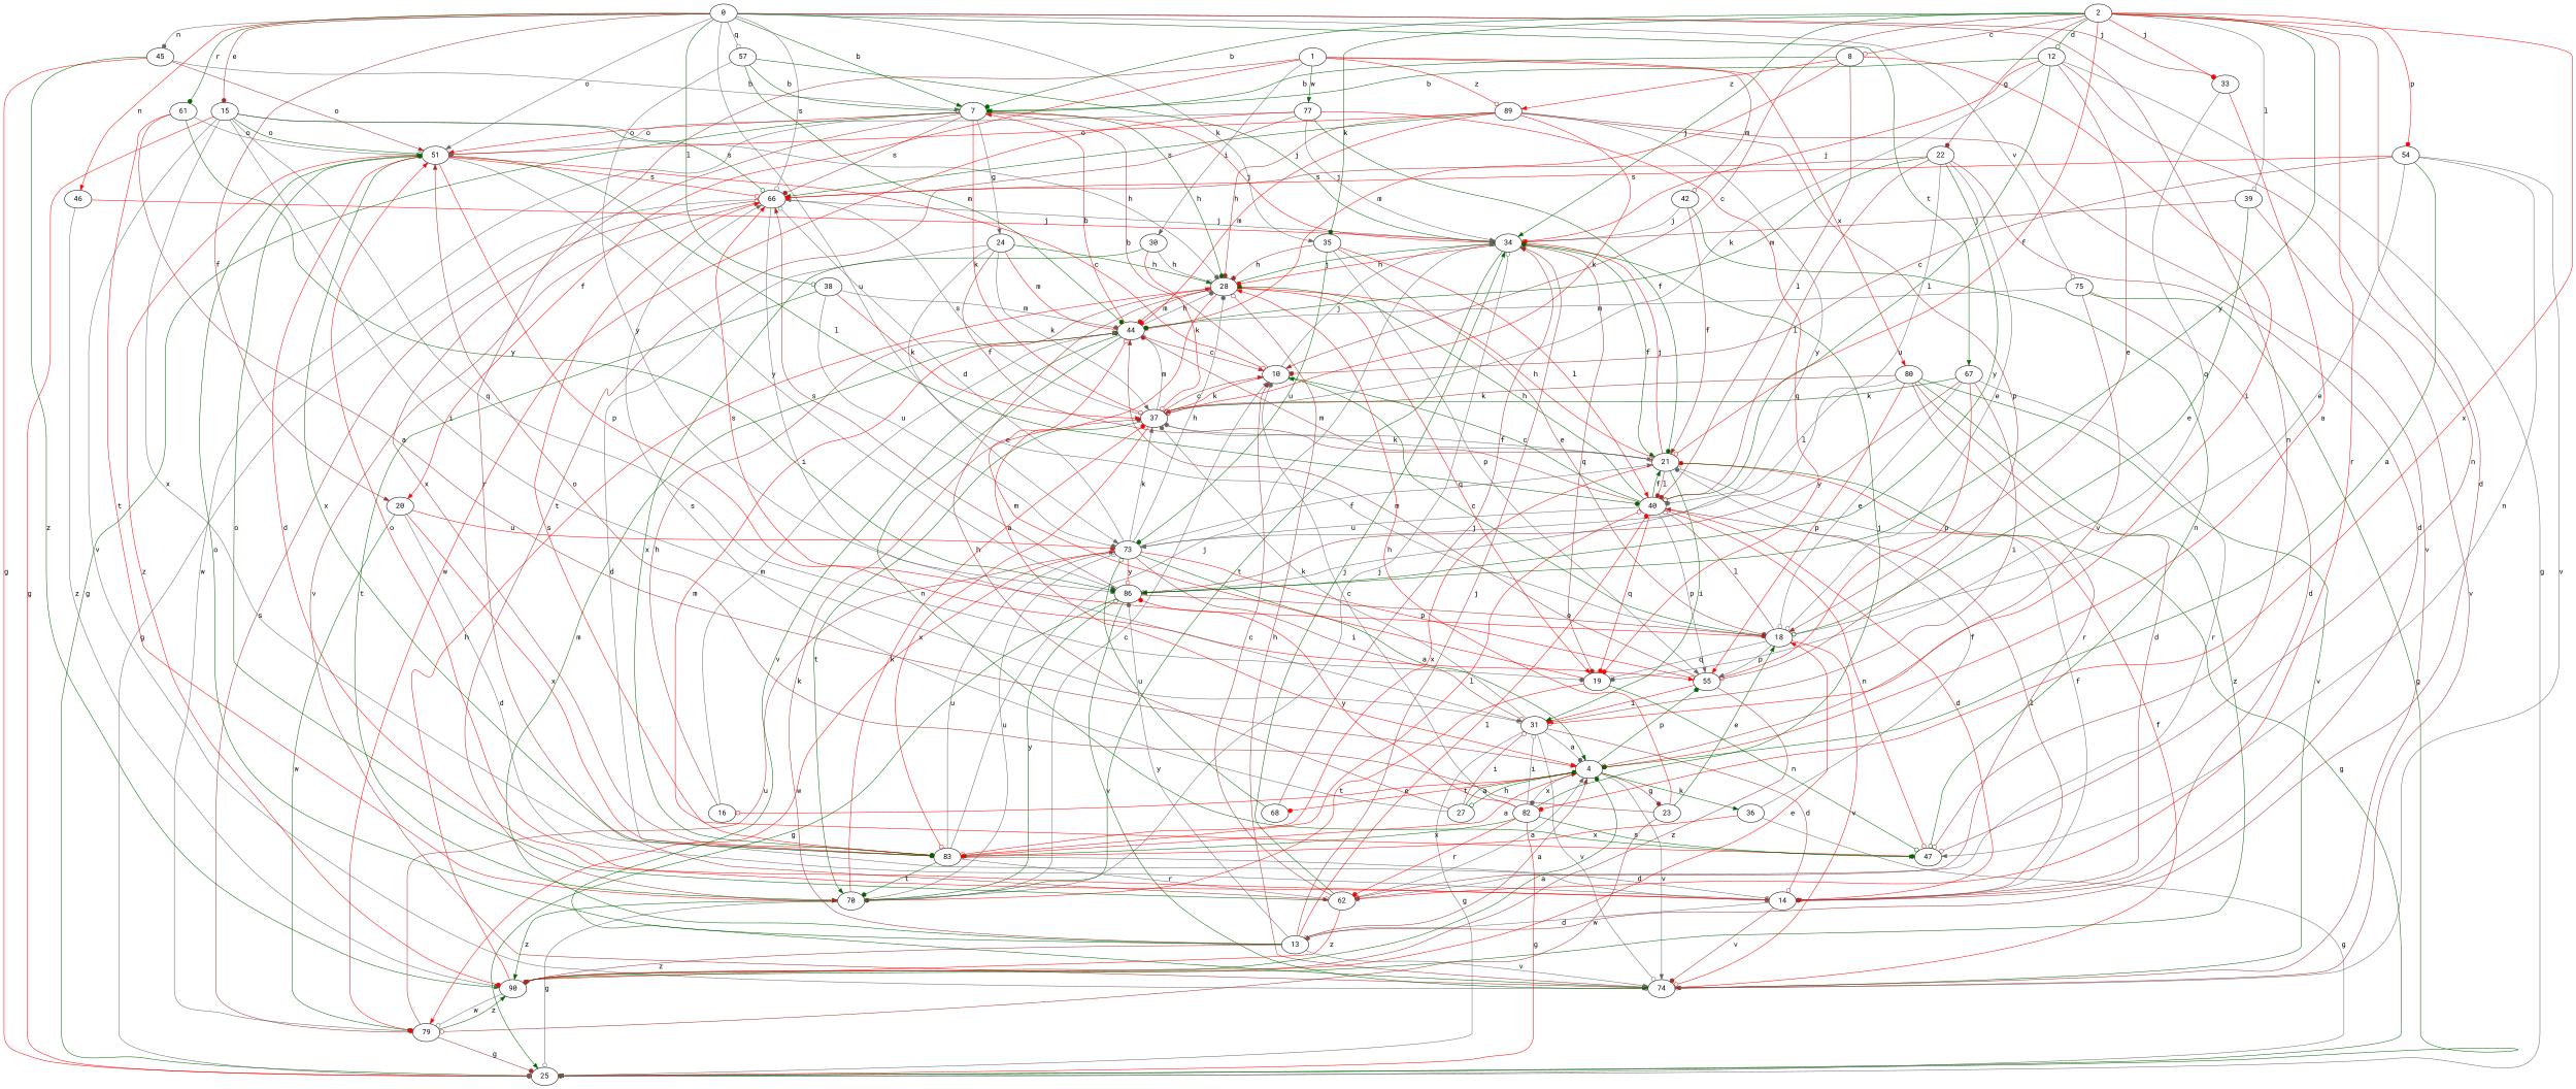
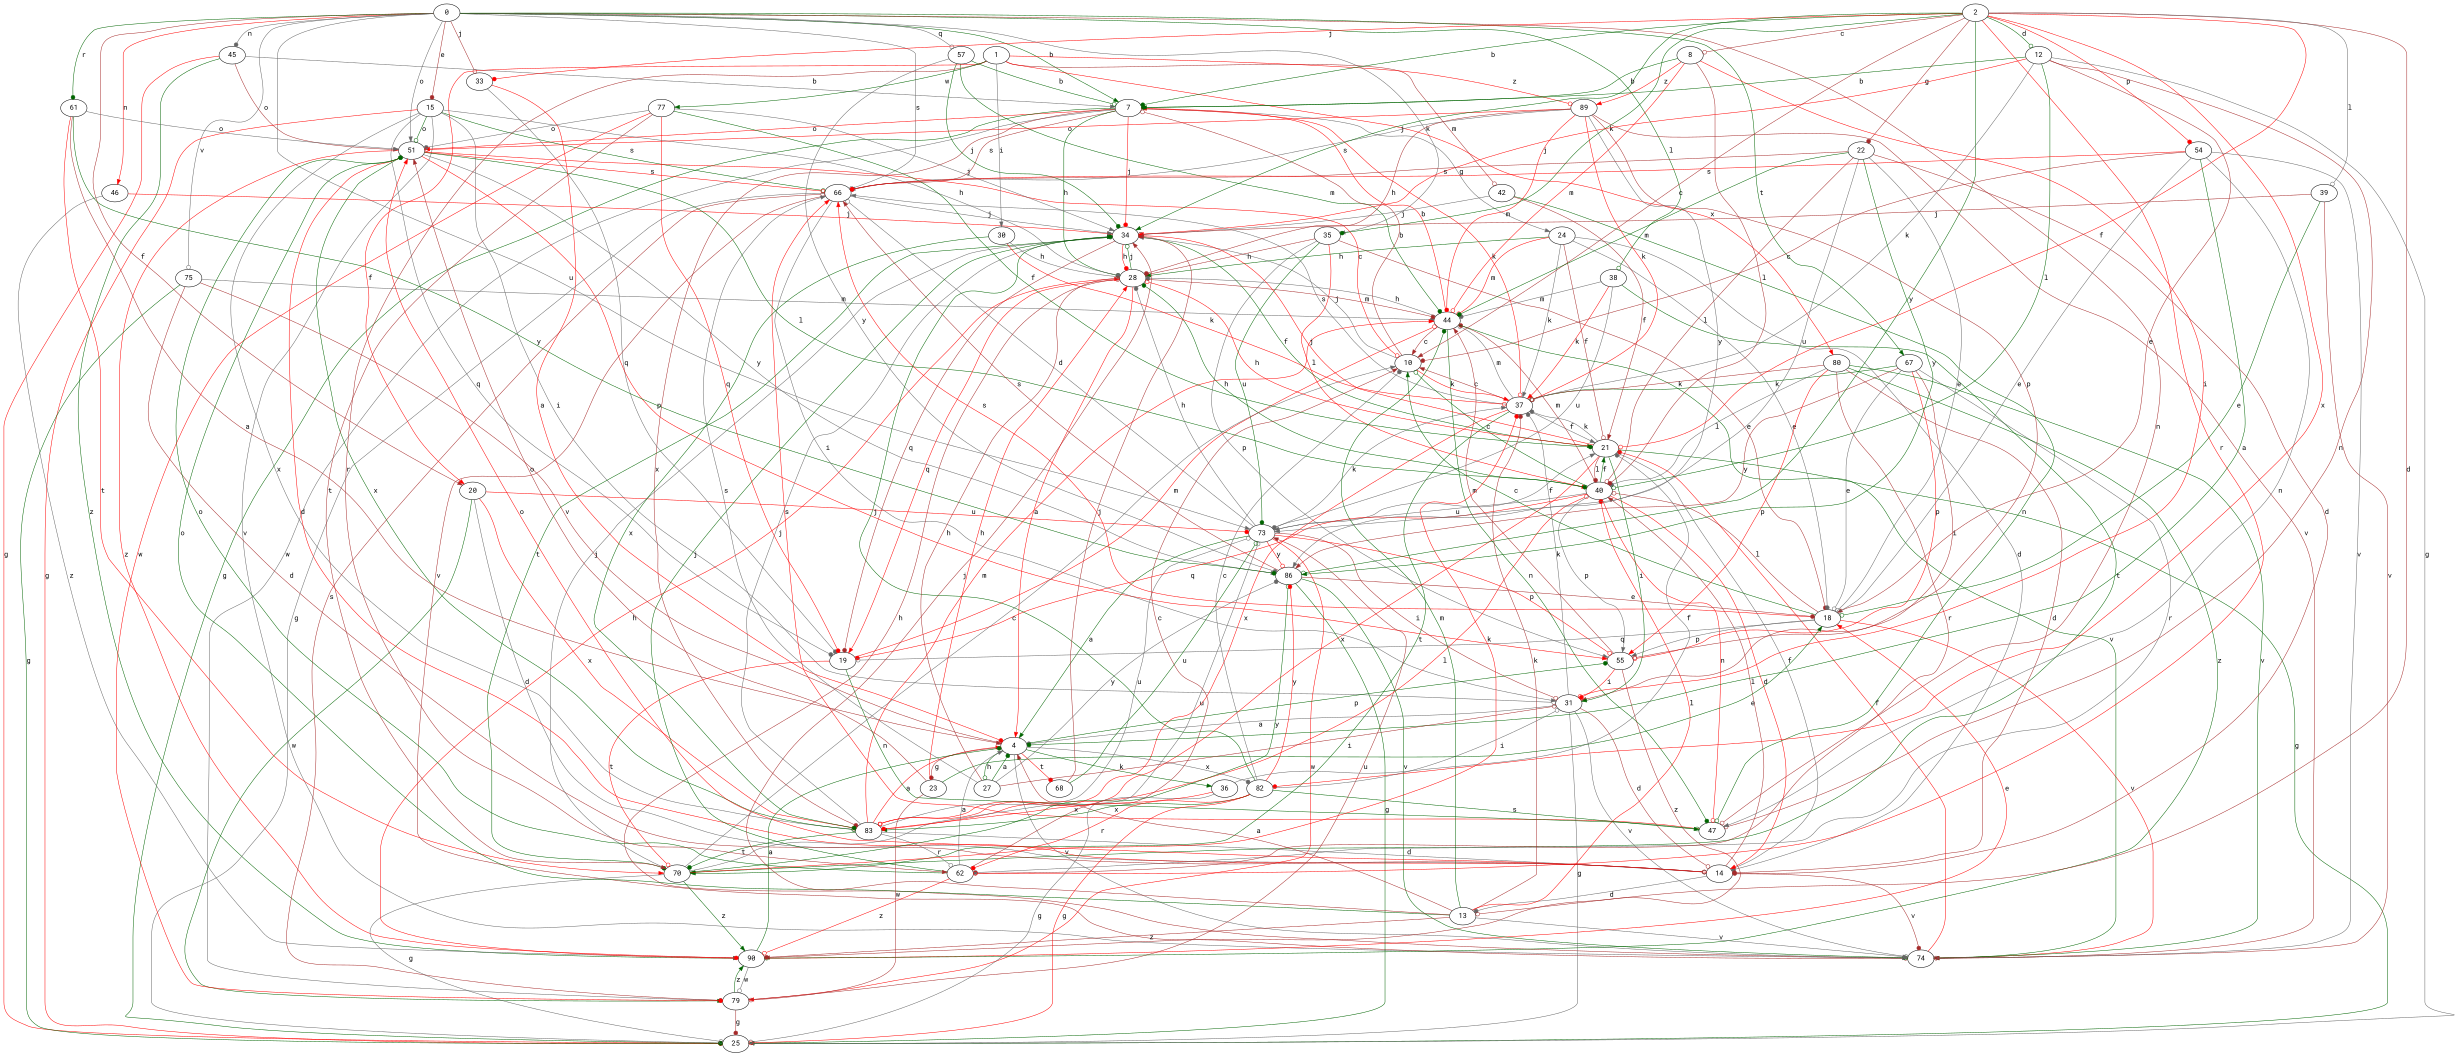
  strict digraph {
    fontname="Roboto Mono"
    node [fontname="Roboto Mono"]
    edge [arrowhead=normal color=gray40 fontname="Roboto Mono"]
    0
    7
    15
    20
    33
    35
    38
    45
    46
    47
    51
    57
    61
    66
    67
    73
    75
    34
    24
    25
    28
    37
    79
    83
    n25 [label=74]
    31
    n27 [label=19]
    14
    4
    55
    40
    18
    44
    70
    90
    10
    86
    62
    21
    1
    30
    42
    77
    80
    89
    2
    8
    12
    13
    22
    39
    54
    82
-   16
    23
    27
    36
    68
    0 -> 7 [color=darkgreen label=b]
    0 -> 15 [arrowhead=dot color=brown label=e]
    0 -> 20 [color=brown label=f]
    0 -> 33 [arrowhead=odot color=brown label=j]
    0 -> 35 [label=k]
    0 -> 38 [arrowhead=odot color=darkgreen label=l]
    0 -> 45 [arrowhead=dot label=n]
    0 -> 46 [color=red label=n]
    0 -> 47 [arrowhead=odot color=brown label=n]
    0 -> 51 [label=o]
    0 -> 57 [arrowhead=odot label=q]
    0 -> 61 [arrowhead=dot color=darkgreen label=r]
    0 -> 66 [arrowhead=odot label=s]
    0 -> 67 [color=darkgreen label=t]
    0 -> 73 [label=u]
    0 -> 75 [arrowhead=odot label=v]
    7 -> 51 [color=red label=o]
    7 -> 66 [arrowhead=dot color=brown label=s]
    7 -> 34 [arrowhead=dot color=red label=j]
    7 -> 24 [label=g]
    7 -> 25 [arrowhead=odot color=darkgreen label=g]
    7 -> 28 [arrowhead=dot color=darkgreen label=h]
    7 -> 37 [arrowhead=odot color=red label=k]
    7 -> 79 [arrowhead=dot label=w]
    7 -> 83 [arrowhead=dot color=brown label=x]
    15 -> 51 [arrowhead=odot color=darkgreen label=o]
    15 -> 66 [arrowhead=odot color=darkgreen label=s]
    15 -> 25 [arrowhead=dot color=red label=g]
    15 -> 28 [arrowhead=dot label=h]
    15 -> 83 [arrowhead=odot label=x]
    15 -> n25 [label=v]
    15 -> 31 [arrowhead=odot label=i]
    15 -> n27 [arrowhead=dot label=q]
    20 -> 73 [arrowhead=dot color=red label=u]
    20 -> 79 [color=darkgreen label=w]
    20 -> 83 [arrowhead=odot color=red label=x]
    20 -> 14 [arrowhead=odot label=d]
    33 -> n27 [arrowhead=dot label=q]
    33 -> 4 [arrowhead=dot color=red label=a]
    35 -> 73 [arrowhead=dot color=darkgreen label=u]
    35 -> 28 [arrowhead=dot color=brown label=h]
    35 -> 55 [label=p]
    35 -> 40 [color=red label=l]
    35 -> 18 [arrowhead=dot color=brown label=e]
    38 -> 73 [arrowhead=dot label=u]
    38 -> 37 [color=red label=k]
    38 -> 44 [arrowhead=dot label=m]
    38 -> 70 [color=darkgreen label=t]
    45 -> 7 [label=b]
    45 -> 51 [color=brown label=o]
    45 -> 25 [arrowhead=odot color=red label=g]
    45 -> 90 [color=darkgreen label=z]
    46 -> 34 [color=red label=j]
    46 -> 90 [label=z]
    47 -> 66 [color=red label=s]
    51 -> 66 [arrowhead=odot color=red label=s]
    51 -> 83 [arrowhead=odot color=darkgreen label=x]
    51 -> 14 [arrowhead=odot color=red label=d]
    51 -> 55 [color=red label=p]
    51 -> 40 [arrowhead=dot color=darkgreen label=l]
    51 -> 90 [arrowhead=dot color=red label=z]
    51 -> 10 [arrowhead=odot color=red label=c]
    51 -> 86 [label=y]
    57 -> 7 [arrowhead=odot color=darkgreen label=b]
    57 -> 34 [arrowhead=dot color=darkgreen label=j]
    57 -> 44 [arrowhead=dot color=darkgreen label=m]
    57 -> 86 [arrowhead=dot label=y]
    61 -> 51 [label=o]
    61 -> 4 [color=brown label=a]
    61 -> 70 [color=red label=t]
    61 -> 86 [arrowhead=dot color=darkgreen label=y]
    66 -> 34 [label=j]
    66 -> 25 [arrowhead=dot label=g]
    66 -> n25 [arrowhead=odot color=brown label=v]
    66 -> 31 [label=i]
    67 -> 37 [arrowhead=odot color=darkgreen label=k]
    67 -> 31 [color=brown label=i]
    67 -> 55 [arrowhead=odot color=red label=p]
    67 -> 18 [arrowhead=odot label=e]
    67 -> 86 [color=brown label=y]
    67 -> 62 [arrowhead=dot label=r]
    73 -> 66 [arrowhead=odot label=d]
    73 -> 28 [arrowhead=dot label=h]
    73 -> 37 [label=k]
    73 -> 79 [color=red label=w]
    73 -> 31 [arrowhead=odot color=brown label=i]
    73 -> 4 [color=darkgreen label=a]
    73 -> 55 [arrowhead=odot color=red label=p]
    73 -> 86 [arrowhead=odot color=red label=y]
    73 -> 21 [label=f]
    75 -> 25 [arrowhead=dot color=darkgreen label=g]
    75 -> 14 [arrowhead=odot color=brown label=d]
    75 -> 4 [arrowhead=odot color=brown label=v]
    75 -> 44 [arrowhead=dot label=m]
    34 -> 28 [arrowhead=dot color=red label=h]
    34 -> n27 [arrowhead=dot color=brown label=q]
    34 -> 70 [arrowhead=dot color=darkgreen label=t]
    34 -> 21 [color=darkgreen label=f]
    24 -> 28 [color=darkgreen label=h]
    24 -> 37 [label=k]
    24 -> 14 [arrowhead=dot label=d]
    24 -> 18 [arrowhead=dot label=e]
    24 -> 44 [arrowhead=odot color=red label=m]
    24 -> 21 [arrowhead=odot color=brown label=f]
    28 -> 34 [arrowhead=odot color=darkgreen label=j]
    28 -> n27 [color=red label=q]
    28 -> 4 [color=red label=a]
    28 -> 44 [arrowhead=dot color=brown label=m]
    37 -> 66 [label=s]
    37 -> 83 [arrowhead=odot color=red label=x]
    37 -> 44 [arrowhead=odot label=m]
    37 -> 70 [color=darkgreen label=t]
    37 -> 10 [color=brown label=c]
    37 -> 21 [label=f]
    79 -> 66 [arrowhead=odot color=brown label=s]
    79 -> 73 [color=brown label=u]
    79 -> 25 [arrowhead=dot color=brown label=g]
    79 -> 90 [color=darkgreen label=z]
    83 -> 73 [arrowhead=odot label=u]
    83 -> 34 [label=j]
    83 -> 14 [arrowhead=odot label=d]
    83 -> 4 [color=red label=a]
    83 -> 40 [arrowhead=odot color=red label=l]
    83 -> 44 [color=red label=m]
    83 -> 70 [arrowhead=dot color=darkgreen label=t]
    83 -> 62 [arrowhead=odot label=r]
    n25 -> 28 [arrowhead=odot color=brown label=h]
    n25 -> 21 [arrowhead=dot color=red label=f]
    31 -> 25 [label=g]
    31 -> 37 [arrowhead=dot label=k]
    31 -> n25 [arrowhead=odot label=v]
    31 -> 14 [arrowhead=odot color=brown label=d]
    31 -> 4 [arrowhead=dot label=a]
    n27 -> 47 [arrowhead=odot color=darkgreen label=n]
    n27 -> 44 [arrowhead=odot color=red label=m]
    n27 -> 70 [arrowhead=odot color=red label=t]
    14 -> 51 [color=red label=o]
    14 -> n25 [arrowhead=dot color=brown label=v]
    14 -> 40 [color=brown label=l]
    14 -> 21 [arrowhead=odot label=f]
    14 -> 13 [arrowhead=dot label=d]
    4 -> n25 [label=v]
    4 -> 55 [arrowhead=dot color=darkgreen label=p]
    4 -> 82 [arrowhead=dot label=x]
-   4 -> 16 [arrowhead=odot color=red label=e]
    4 -> 23 [arrowhead=dot color=brown label=g]
    4 -> 27 [arrowhead=odot color=darkgreen label=h]
    4 -> 36 [color=darkgreen label=k]
    4 -> 68 [arrowhead=dot color=red label=t]
    55 -> 31 [arrowhead=dot color=red label=i]
    55 -> 44 [color=brown label=m]
    55 -> 90 [color=brown label=z]
    40 -> 47 [arrowhead=odot color=red label=n]
    40 -> 73 [label=u]
    40 -> 28 [arrowhead=dot color=darkgreen label=h]
    40 -> n27 [arrowhead=dot color=red label=q]
    40 -> 14 [color=red label=d]
    40 -> 55 [label=p]
    40 -> 44 [arrowhead=dot color=brown label=m]
    40 -> 10 [arrowhead=odot color=darkgreen label=c]
    40 -> 21 [color=darkgreen label=f]
    18 -> 66 [color=red label=s]
    18 -> n25 [arrowhead=odot color=red label=v]
    18 -> n27 [arrowhead=odot label=q]
    18 -> 55 [label=p]
    18 -> 40 [arrowhead=odot color=brown label=l]
    18 -> 10 [color=darkgreen label=c]
    44 -> 7 [color=red label=b]
    44 -> 47 [arrowhead=dot color=darkgreen label=n]
    44 -> 28 [arrowhead=dot label=h]
    44 -> n25 [color=darkgreen label=v]
    44 -> 10 [color=brown label=c]
    70 -> 73 [arrowhead=odot label=u]
    70 -> 34 [arrowhead=odot label=j]
    70 -> 25 [arrowhead=odot label=g]
    70 -> 37 [arrowhead=dot color=red label=k]
    70 -> 90 [color=darkgreen label=z]
    70 -> 10 [label=c]
    70 -> 86 [arrowhead=odot color=darkgreen label=y]
    90 -> 28 [color=red label=h]
    90 -> 79 [arrowhead=odot label=w]
    90 -> 4 [arrowhead=dot color=darkgreen label=a]
    90 -> 18 [color=red label=e]
    10 -> 7 [arrowhead=odot color=brown label=b]
    10 -> 34 [label=j]
    10 -> 37 [color=red label=k]
    86 -> 66 [color=brown label=s]
    86 -> 25 [color=darkgreen label=g]
    86 -> n25 [arrowhead=odot color=darkgreen label=v]
    86 -> 18 [arrowhead=dot color=brown label=e]
    62 -> 51 [arrowhead=odot color=darkgreen label=o]
    62 -> 34 [color=darkgreen label=j]
    62 -> 4 [label=a]
    62 -> 90 [arrowhead=odot color=red label=z]
    62 -> 10 [color=brown label=c]
    21 -> 34 [arrowhead=dot color=red label=j]
    21 -> 25 [color=darkgreen label=g]
    21 -> 28 [arrowhead=odot color=red label=h]
    21 -> 37 [arrowhead=dot label=k]
    21 -> 83 [arrowhead=odot color=red label=x]
    21 -> 31 [color=darkgreen label=i]
    21 -> 40 [arrowhead=dot color=brown label=l]
    1 -> 20 [color=red label=f]
    1 -> 62 [color=brown label=r]
    1 -> 30 [label=i]
    1 -> 42 [arrowhead=odot color=brown label=m]
    1 -> 77 [color=darkgreen label=w]
    1 -> 80 [color=red label=x]
    1 -> 89 [arrowhead=odot color=red label=z]
    30 -> 28 [arrowhead=odot label=h]
    30 -> 37 [arrowhead=odot color=red label=k]
    30 -> 83 [arrowhead=dot color=darkgreen label=x]
    42 -> 47 [arrowhead=odot color=darkgreen label=n]
    42 -> 34 [arrowhead=odot label=j]
    42 -> 21 [color=brown label=f]
    77 -> 51 [arrowhead=dot label=o]
    77 -> 34 [label=j]
    77 -> 79 [arrowhead=dot color=red label=w]
    77 -> n27 [arrowhead=dot color=red label=q]
    77 -> 70 [color=brown label=t]
    77 -> 21 [arrowhead=dot color=darkgreen label=f]
    80 -> 37 [arrowhead=odot color=brown label=k]
    80 -> n25 [color=darkgreen label=v]
    80 -> 14 [arrowhead=dot color=brown label=d]
    80 -> 55 [color=red label=p]
    80 -> 40 [arrowhead=dot label=l]
    80 -> 90 [arrowhead=odot color=darkgreen label=z]
    80 -> 62 [arrowhead=odot color=brown label=r]
    89 -> 51 [arrowhead=odot color=red label=o]
-   89 -> 66 [color=darkgreen label=s]
+   89 -> 66 [label=s]
    89 -> 28 [arrowhead=dot color=brown label=h]
    89 -> 37 [arrowhead=odot color=red label=k]
    89 -> n25 [color=brown label=v]
    89 -> 55 [arrowhead=odot color=brown label=p]
    89 -> 44 [arrowhead=dot color=red label=m]
    89 -> 86 [label=y]
    2 -> 7 [arrowhead=dot color=darkgreen label=b]
    2 -> 33 [arrowhead=dot color=red label=j]
    2 -> 35 [arrowhead=dot color=darkgreen label=k]
    2 -> 34 [color=darkgreen label=j]
    2 -> 10 [color=brown label=c]
    2 -> 86 [arrowhead=odot color=darkgreen label=y]
    2 -> 62 [arrowhead=odot color=red label=r]
    2 -> 21 [arrowhead=odot color=red label=f]
    2 -> 8 [arrowhead=odot color=brown label=c]
    2 -> 12 [arrowhead=odot color=darkgreen label=d]
    2 -> 13 [arrowhead=odot color=brown label=d]
    2 -> 22 [arrowhead=dot color=brown label=g]
    2 -> 39 [arrowhead=odot label=l]
    2 -> 54 [arrowhead=dot color=red label=p]
    2 -> 82 [arrowhead=dot color=red label=x]
    8 -> 7 [arrowhead=dot color=darkgreen label=b]
    8 -> 31 [arrowhead=odot color=red label=i]
    8 -> 40 [arrowhead=dot color=brown label=l]
    8 -> 44 [arrowhead=odot color=red label=m]
    8 -> 89 [color=red label=z]
    12 -> 7 [color=darkgreen label=b]
    12 -> 47 [arrowhead=odot color=brown label=n]
    12 -> 34 [color=red label=j]
    12 -> 25 [label=g]
    12 -> 37 [arrowhead=odot label=k]
    12 -> 40 [arrowhead=odot color=darkgreen label=l]
    12 -> 18 [color=brown label=e]
    13 -> 51 [arrowhead=dot color=darkgreen label=o]
    13 -> 34 [color=brown label=j]
    13 -> 37 [arrowhead=dot color=brown label=k]
    13 -> n25 [label=v]
    13 -> 4 [color=brown label=a]
    13 -> 40 [arrowhead=dot color=red label=l]
    13 -> 44 [arrowhead=dot color=darkgreen label=m]
    13 -> 90 [arrowhead=dot color=brown label=z]
-   13 -> 86 [arrowhead=dot label=y]
+   27 -> 86 [arrowhead=dot label=y]
    22 -> 66 [arrowhead=odot color=brown label=s]
    22 -> 73 [label=u]
    22 -> 14 [arrowhead=dot color=brown label=d]
    22 -> 40 [arrowhead=odot color=brown label=l]
    22 -> 18 [arrowhead=odot label=e]
    22 -> 44 [arrowhead=dot color=darkgreen label=m]
    22 -> 86 [color=darkgreen label=y]
    39 -> 34 [arrowhead=odot color=brown label=j]
    39 -> n25 [color=brown label=v]
    39 -> 18 [arrowhead=odot color=darkgreen label=e]
    54 -> 47 [label=n]
    54 -> 66 [arrowhead=dot color=red label=s]
    54 -> n25 [arrowhead=odot label=v]
    54 -> 4 [arrowhead=dot color=darkgreen label=a]
    54 -> 18 [arrowhead=odot label=e]
    54 -> 10 [arrowhead=dot color=brown label=c]
    82 -> 47 [color=darkgreen label=s]
    82 -> 34 [arrowhead=dot color=darkgreen label=j]
    82 -> 25 [arrowhead=odot color=red label=g]
    82 -> 83 [color=darkgreen label=x]
    82 -> 31 [arrowhead=odot label=i]
    82 -> 10 [arrowhead=dot label=c]
    82 -> 86 [arrowhead=dot color=red label=y]
    82 -> 62 [arrowhead=dot color=red label=r]
-   16 -> 28 [arrowhead=odot color=brown label=h]
-   16 -> 44 [label=m]
    23 -> 51 [color=brown label=o]
    23 -> 28 [color=red label=h]
    23 -> 79 [arrowhead=odot color=brown label=w]
    23 -> 18 [color=darkgreen label=e]
    27 -> 66 [label=s]
    27 -> 28 [arrowhead=odot color=brown label=h]
    27 -> 31 [arrowhead=odot color=brown label=i]
    27 -> 4 [arrowhead=dot color=darkgreen label=a]
    36 -> 25 [arrowhead=odot label=g]
    36 -> 83 [arrowhead=dot color=red label=x]
    36 -> 21 [arrowhead=dot label=f]
    68 -> 73 [arrowhead=odot color=darkgreen label=u]
    68 -> 34 [color=brown label=j]
  }
